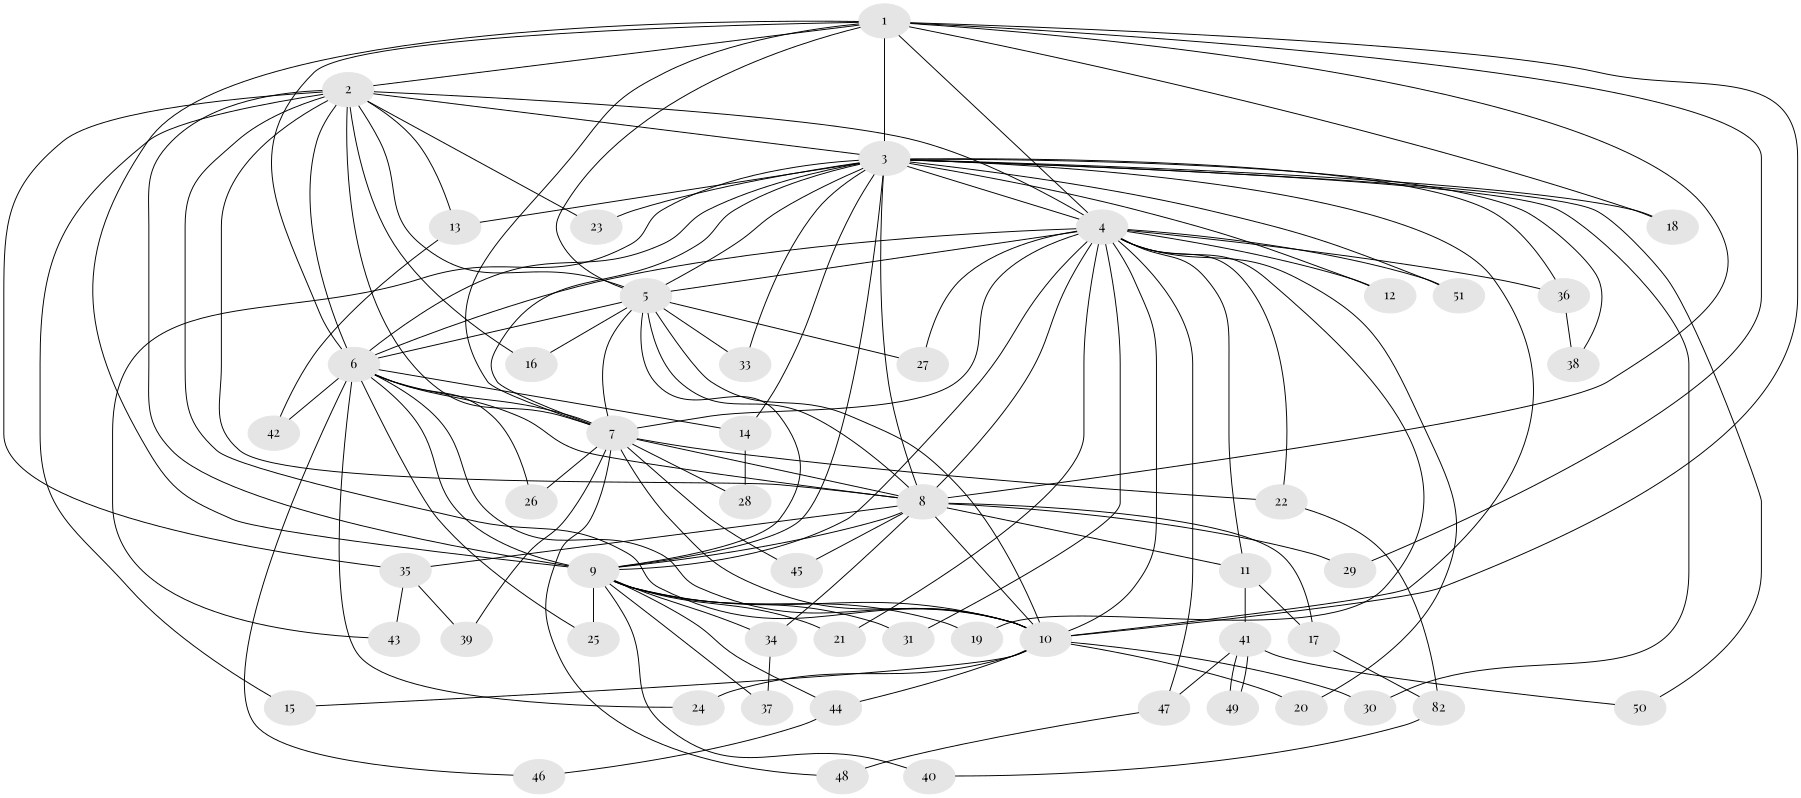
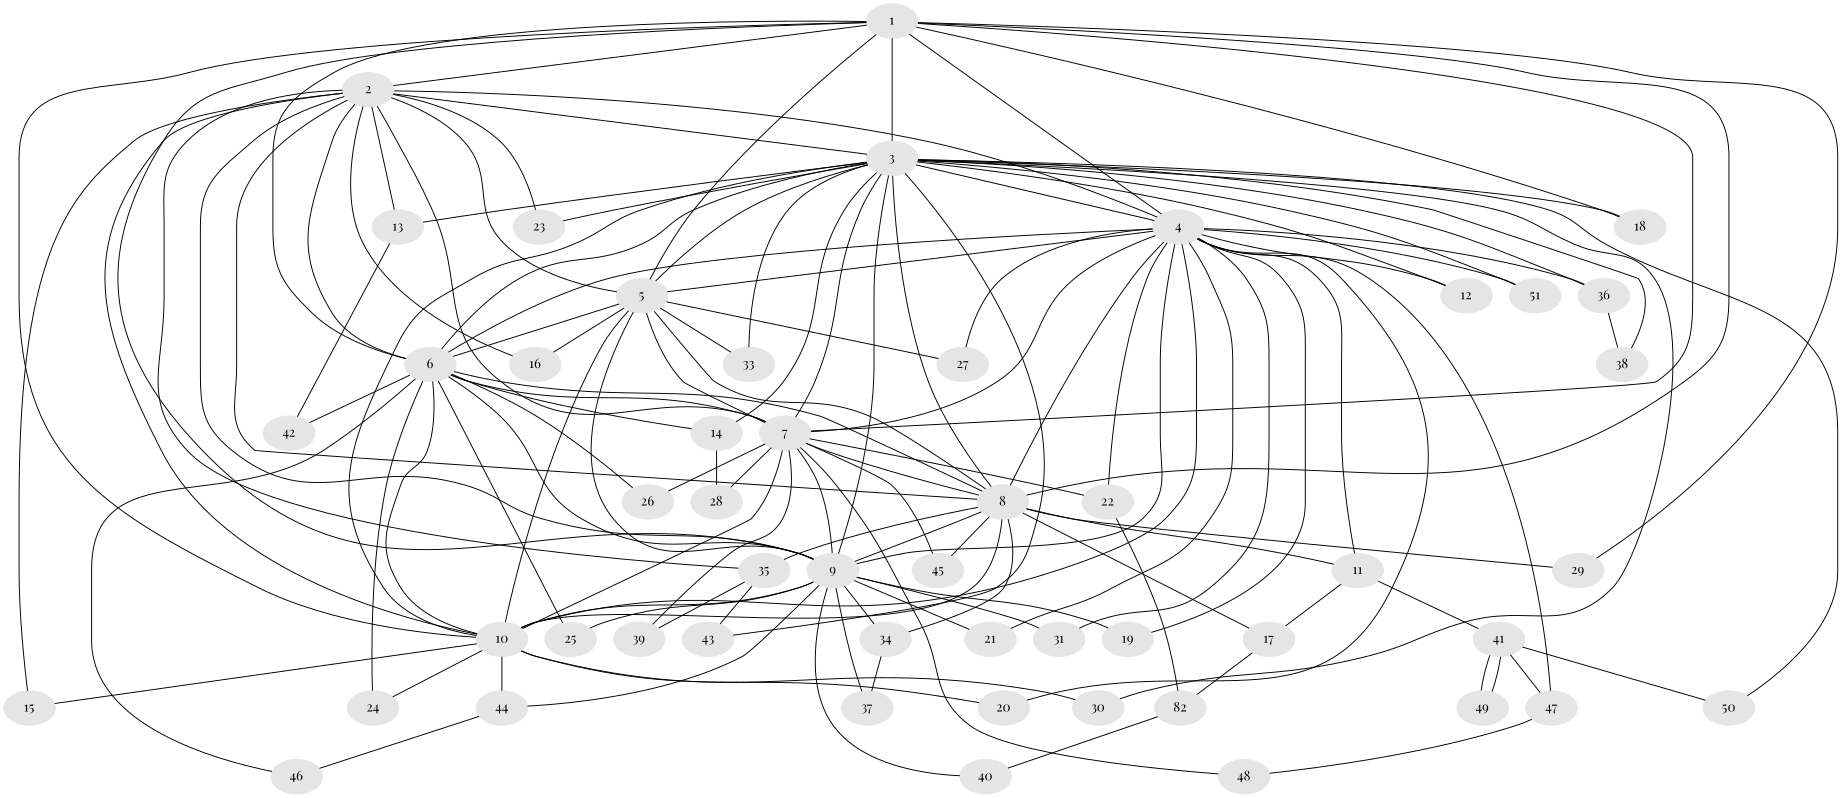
  graph {
    fontname="Playfair Display"
    node [color=gray90 fontname="Playfair Display" style=filled]
    edge [fontname="Playfair Display"]
    1
    2
    3
    4
    5
    6
    7
    8
    9
    10
    18
    29
    13
    15
    16
    23
    35
    12
    14
    30
    33
    36
    38
    43
    50
    51
    11
    19
    20
    21
    22
    27
    31
    47
    24
    25
    26
    42
    46
    28
    39
    45
    48
    17
    34
    37
    40
    44
    41
    n50 [label=82]
    49
    1 -- 2
    1 -- 3
    1 -- 4
    1 -- 5
    1 -- 6
    1 -- 7
    1 -- 8
    1 -- 9
    1 -- 10
    1 -- 18
    1 -- 29
    2 -- 3
    2 -- 4
    2 -- 5
    2 -- 6
    2 -- 7
    2 -- 8
    2 -- 9
    2 -- 10
    2 -- 13
    2 -- 15
    2 -- 16
    2 -- 23
    2 -- 35
    3 -- 4
    3 -- 5
    3 -- 6
    3 -- 7
    3 -- 8
    3 -- 9
    3 -- 10
    3 -- 18
    3 -- 13
    3 -- 23
    3 -- 12
    3 -- 14
    3 -- 30
    3 -- 33
    3 -- 36
    3 -- 38
    3 -- 43
    3 -- 50
    3 -- 51
    4 -- 5
    4 -- 6
    4 -- 7
    4 -- 8
    4 -- 9
    4 -- 10
    4 -- 12
    4 -- 36
    4 -- 51
    4 -- 11
    4 -- 19
    4 -- 20
    4 -- 21
    4 -- 22
    4 -- 27
    4 -- 31
    4 -- 47
    5 -- 6
    5 -- 7
    5 -- 8
    5 -- 9
    5 -- 10
    5 -- 16
    5 -- 33
    5 -- 27
    6 -- 7
    6 -- 8
    6 -- 9
    6 -- 10
    6 -- 14
    6 -- 24
    6 -- 25
    6 -- 26
    6 -- 42
    6 -- 46
    7 -- 8
+   7 -- 9
    7 -- 10
    7 -- 22
    7 -- 26
    7 -- 28
    7 -- 39
    7 -- 45
    7 -- 48
    8 -- 9
    8 -- 10
    8 -- 29
    8 -- 35
    8 -- 11
    8 -- 45
    8 -- 17
    8 -- 34
    9 -- 10
    9 -- 19
    9 -- 21
    9 -- 31
    9 -- 25
    9 -- 34
    9 -- 37
    9 -- 40
    9 -- 44
    10 -- 15
    10 -- 30
    10 -- 20
    10 -- 24
    10 -- 44
    13 -- 42
    35 -- 43
    35 -- 39
    14 -- 28
    36 -- 38
    11 -- 17
    11 -- 41
    22 -- n50
    47 -- 48
    17 -- n50
    34 -- 37
    44 -- 46
    41 -- 50
    41 -- 47
    41 -- 49
    41 -- 49
    n50 -- 40
  }
